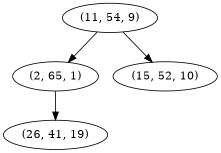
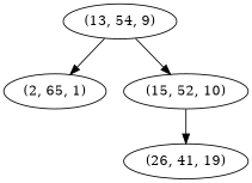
  digraph {
-   "(13, 54, 9)" [label="(11, 54, 9)"]
+   "(13, 54, 9)"
    "(2, 65, 1)"
    "(15, 52, 10)"
    "(26, 41, 19)"
    "(13, 54, 9)" -> "(2, 65, 1)"
    "(13, 54, 9)" -> "(15, 52, 10)"
-   "(2, 65, 1)" -> "(26, 41, 19)"
+   "(15, 52, 10)" -> "(26, 41, 19)"
  }
